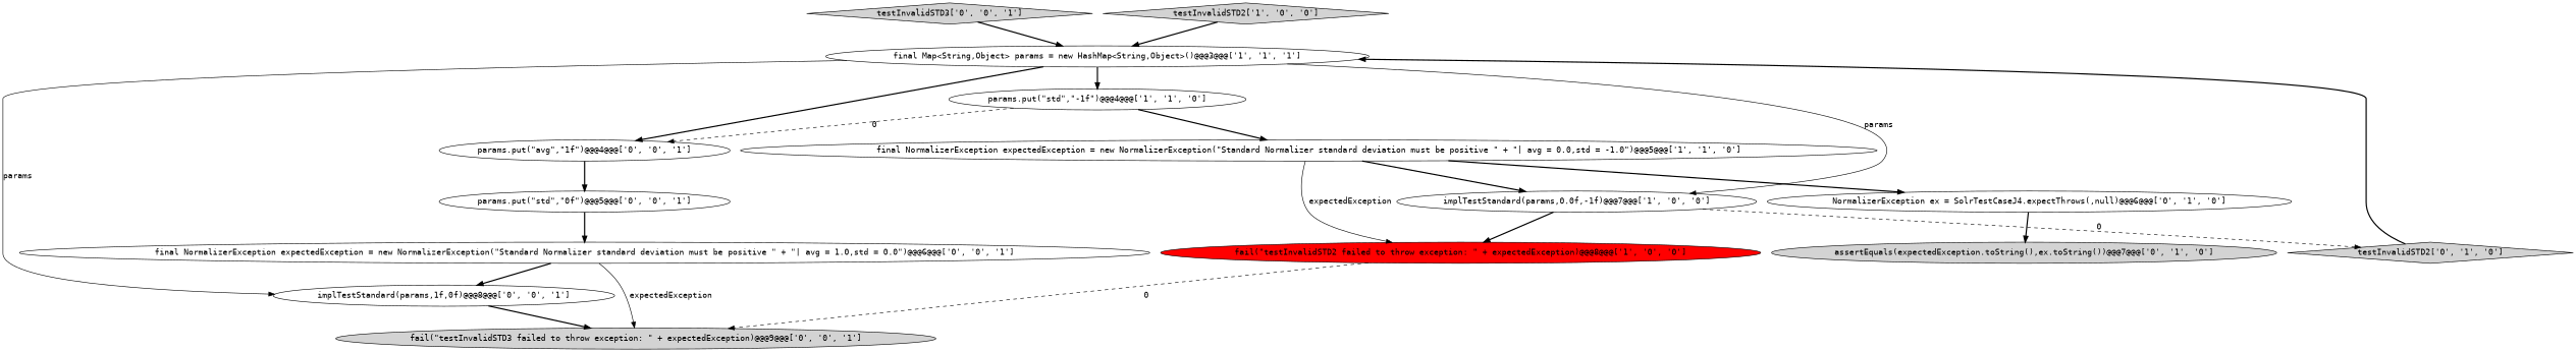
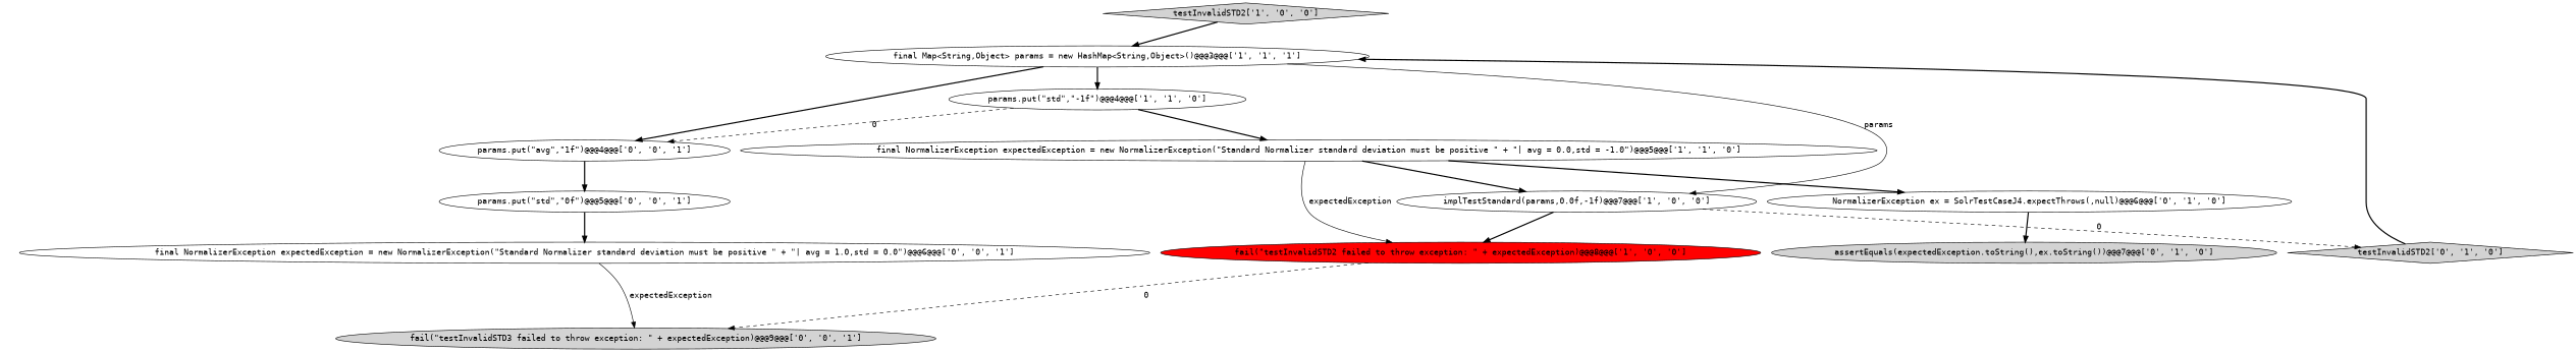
  digraph {
    fontname="DejaVu Sans Mono"
    node [fillcolor=white fontname="DejaVu Sans Mono" shape=ellipse style=filled]
    edge [fontname="DejaVu Sans Mono" style=bold]
    n1 [fillcolor=lightgray label="fail(\"testInvalidSTD3 failed to throw exception: \" + expectedException)@@@9@@@['0', '0', '1']"]
    n2 [label="params.put(\"std\",\"0f\")@@@5@@@['0', '0', '1']"]
    n3 [label="final NormalizerException expectedException = new NormalizerException(\"Standard Normalizer standard deviation must be positive \" + \"| avg = 1.0,std = 0.0\")@@@6@@@['0', '0', '1']"]
-   n4 [label="implTestStandard(params,1f,0f)@@@8@@@['0', '0', '1']"]
    n5 [label="implTestStandard(params,0.0f,-1f)@@@7@@@['1', '0', '0']"]
    n6 [fillcolor=red label="fail(\"testInvalidSTD2 failed to throw exception: \" + expectedException)@@@8@@@['1', '0', '0']"]
    n7 [fillcolor=lightgray label="testInvalidSTD2['0', '1', '0']" shape=diamond]
    n8 [label="NormalizerException ex = SolrTestCaseJ4.expectThrows(,null)@@@6@@@['0', '1', '0']"]
    n9 [fillcolor=lightgray label="assertEquals(expectedException.toString(),ex.toString())@@@7@@@['0', '1', '0']"]
    n10 [label="params.put(\"avg\",\"1f\")@@@4@@@['0', '0', '1']"]
-   n11 [fillcolor=lightgray label="testInvalidSTD3['0', '0', '1']" shape=diamond]
    n12 [label="final Map<String,Object> params = new HashMap<String,Object>()@@@3@@@['1', '1', '1']"]
    n13 [label="params.put(\"std\",\"-1f\")@@@4@@@['1', '1', '0']"]
    n14 [label="final NormalizerException expectedException = new NormalizerException(\"Standard Normalizer standard deviation must be positive \" + \"| avg = 0.0,std = -1.0\")@@@5@@@['1', '1', '0']"]
    n15 [fillcolor=lightgray label="testInvalidSTD2['1', '0', '0']" shape=diamond]
    n2 -> n3
    n3 -> n1 [label=expectedException style=solid]
-   n3 -> n4
-   n4 -> n1
    n5 -> n6
    n5 -> n7 [label=0 style=dashed]
    n6 -> n1 [label=0 style=dashed]
    n7 -> n12
    n8 -> n9
    n10 -> n2
-   n11 -> n12
-   n12 -> n4 [label=params style=solid]
    n12 -> n5 [label=params style=solid]
    n12 -> n10
    n12 -> n13
    n13 -> n10 [label=0 style=dashed]
    n13 -> n14
    n14 -> n5
    n14 -> n6 [label=expectedException style=solid]
    n14 -> n8
    n15 -> n12
  }
